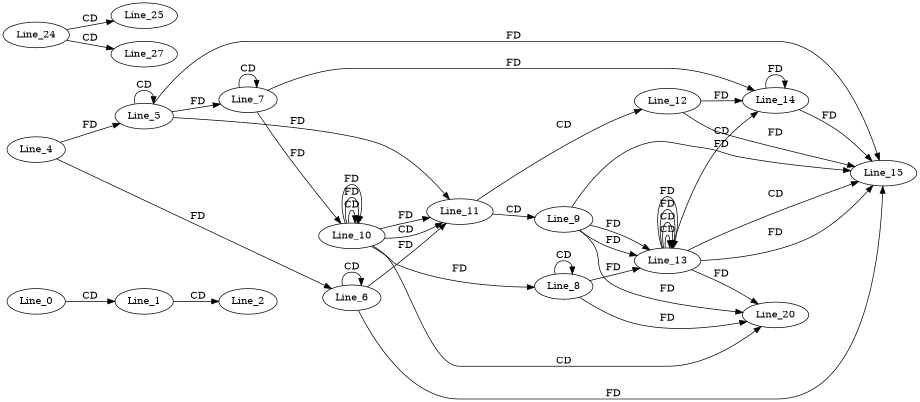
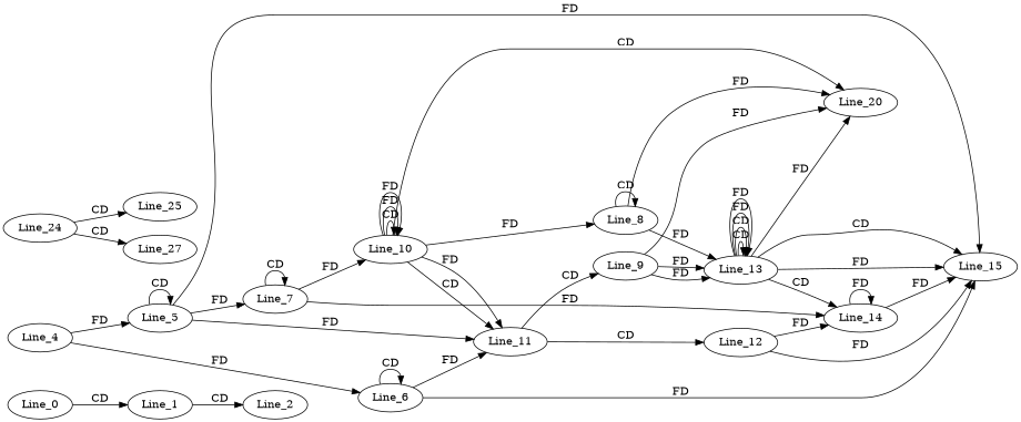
  digraph {
    rankdir=LR
    Line_0
    Line_1
    Line_2
    Line_5
    Line_7
    Line_11
    Line_15
    Line_10
    Line_14
    Line_12
    Line_9
    Line_4
    Line_6
    Line_8
    Line_13
    Line_20
    Line_24
    Line_25
    Line_27
    Line_0 -> Line_1 [label=CD]
    Line_1 -> Line_2 [label=CD]
    Line_5 -> Line_5 [label=CD]
    Line_5 -> Line_7 [label=FD]
    Line_5 -> Line_11 [label=FD]
    Line_5 -> Line_15 [label=FD]
    Line_7 -> Line_7 [label=CD]
    Line_7 -> Line_10 [label=FD]
    Line_7 -> Line_14 [label=FD]
    Line_11 -> Line_12 [label=CD]
    Line_11 -> Line_9 [label=CD]
    Line_10 -> Line_11 [label=CD]
    Line_10 -> Line_11 [label=FD]
    Line_10 -> Line_10 [label=CD]
    Line_10 -> Line_10 [label=FD]
    Line_10 -> Line_10 [label=FD]
    Line_10 -> Line_8 [label=FD]
    Line_10 -> Line_20 [label=CD]
    Line_14 -> Line_15 [label=FD]
    Line_14 -> Line_14 [label=FD]
    Line_12 -> Line_15 [label=FD]
    Line_12 -> Line_14 [label=FD]
-   Line_9 -> Line_15 [label=FD]
    Line_9 -> Line_13 [label=FD]
    Line_9 -> Line_13 [label=FD]
    Line_9 -> Line_20 [label=FD]
    Line_4 -> Line_5 [label=FD]
    Line_4 -> Line_6 [label=FD]
    Line_6 -> Line_11 [label=FD]
    Line_6 -> Line_15 [label=FD]
    Line_6 -> Line_6 [label=CD]
    Line_8 -> Line_8 [label=CD]
    Line_8 -> Line_13 [label=FD]
    Line_8 -> Line_20 [label=FD]
    Line_13 -> Line_15 [label=CD]
    Line_13 -> Line_15 [label=FD]
    Line_13 -> Line_14 [label=CD]
    Line_13 -> Line_13 [label=CD]
    Line_13 -> Line_13 [label=CD]
    Line_13 -> Line_13 [label=FD]
    Line_13 -> Line_13 [label=FD]
    Line_13 -> Line_20 [label=FD]
    Line_24 -> Line_25 [label=CD]
    Line_24 -> Line_27 [label=CD]
  }
